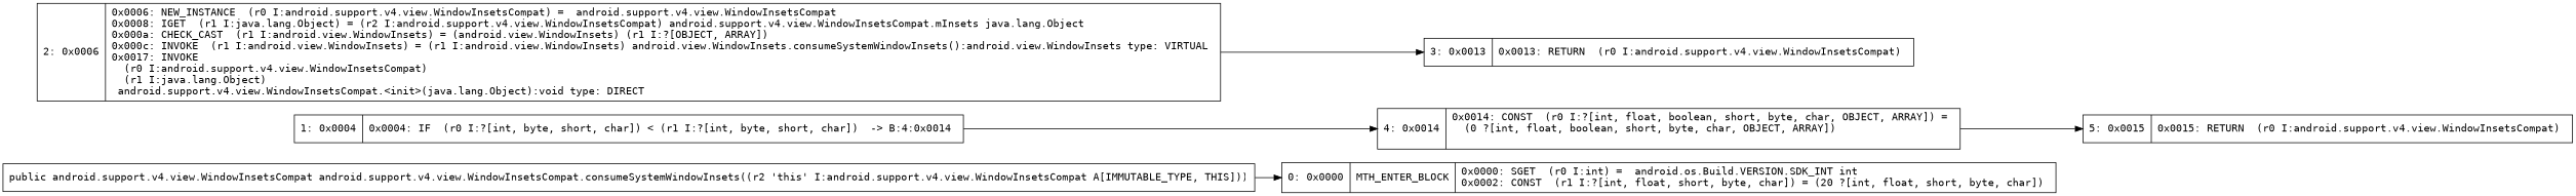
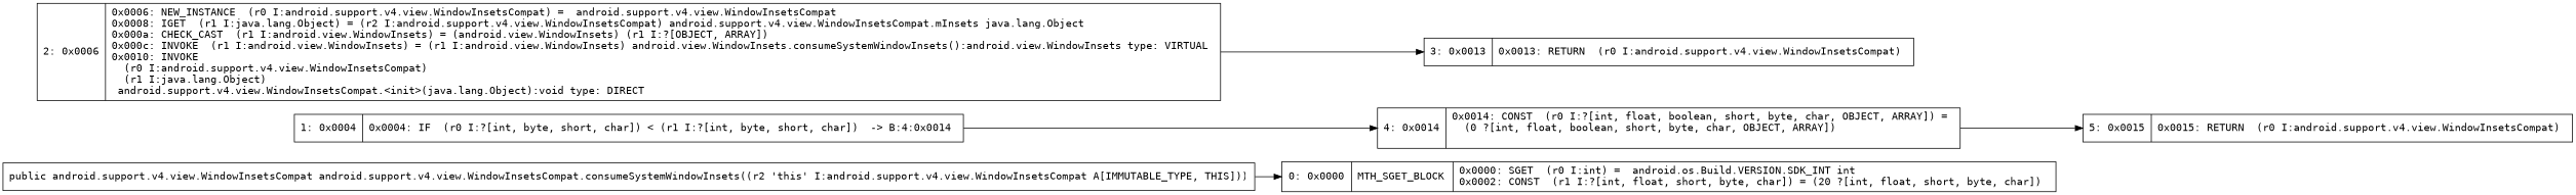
  digraph {
    fontname="DejaVu Sans Mono"
    rankdir=LR
    node [fontname="DejaVu Sans Mono" shape=record]
    edge [fontname="DejaVu Sans Mono"]
-   n1 [label="{0\:\ 0x0000|MTH_ENTER_BLOCK\l|0x0000: SGET  (r0 I:int) =  android.os.Build.VERSION.SDK_INT int \l0x0002: CONST  (r1 I:?[int, float, short, byte, char]) = (20 ?[int, float, short, byte, char]) \l}"]
+   n1 [label="{0\:\ 0x0000|MTH_SGET_BLOCK\l|0x0000: SGET  (r0 I:int) =  android.os.Build.VERSION.SDK_INT int \l0x0002: CONST  (r1 I:?[int, float, short, byte, char]) = (20 ?[int, float, short, byte, char]) \l}"]
    n2 [label="{1\:\ 0x0004|0x0004: IF  (r0 I:?[int, byte, short, char]) \< (r1 I:?[int, byte, short, char])  \-\> B:4:0x0014 \l}"]
    n3 [label="{4\:\ 0x0014|0x0014: CONST  (r0 I:?[int, float, boolean, short, byte, char, OBJECT, ARRAY]) = \l  (0 ?[int, float, boolean, short, byte, char, OBJECT, ARRAY])\l \l}"]
-   n4 [label="{2\:\ 0x0006|0x0006: NEW_INSTANCE  (r0 I:android.support.v4.view.WindowInsetsCompat) =  android.support.v4.view.WindowInsetsCompat \l0x0008: IGET  (r1 I:java.lang.Object) = (r2 I:android.support.v4.view.WindowInsetsCompat) android.support.v4.view.WindowInsetsCompat.mInsets java.lang.Object \l0x000a: CHECK_CAST  (r1 I:android.view.WindowInsets) = (android.view.WindowInsets) (r1 I:?[OBJECT, ARRAY]) \l0x000c: INVOKE  (r1 I:android.view.WindowInsets) = (r1 I:android.view.WindowInsets) android.view.WindowInsets.consumeSystemWindowInsets():android.view.WindowInsets type: VIRTUAL \l0x0017: INVOKE  \l  (r0 I:android.support.v4.view.WindowInsetsCompat)\l  (r1 I:java.lang.Object)\l android.support.v4.view.WindowInsetsCompat.\<init\>(java.lang.Object):void type: DIRECT \l}"]
+   n4 [label="{2\:\ 0x0006|0x0006: NEW_INSTANCE  (r0 I:android.support.v4.view.WindowInsetsCompat) =  android.support.v4.view.WindowInsetsCompat \l0x0008: IGET  (r1 I:java.lang.Object) = (r2 I:android.support.v4.view.WindowInsetsCompat) android.support.v4.view.WindowInsetsCompat.mInsets java.lang.Object \l0x000a: CHECK_CAST  (r1 I:android.view.WindowInsets) = (android.view.WindowInsets) (r1 I:?[OBJECT, ARRAY]) \l0x000c: INVOKE  (r1 I:android.view.WindowInsets) = (r1 I:android.view.WindowInsets) android.view.WindowInsets.consumeSystemWindowInsets():android.view.WindowInsets type: VIRTUAL \l0x0010: INVOKE  \l  (r0 I:android.support.v4.view.WindowInsetsCompat)\l  (r1 I:java.lang.Object)\l android.support.v4.view.WindowInsetsCompat.\<init\>(java.lang.Object):void type: DIRECT \l}"]
    n5 [label="{3\:\ 0x0013|0x0013: RETURN  (r0 I:android.support.v4.view.WindowInsetsCompat) \l}"]
    n6 [label="{5\:\ 0x0015|0x0015: RETURN  (r0 I:android.support.v4.view.WindowInsetsCompat) \l}"]
    n7 [label="{public android.support.v4.view.WindowInsetsCompat android.support.v4.view.WindowInsetsCompat.consumeSystemWindowInsets((r2 'this' I:android.support.v4.view.WindowInsetsCompat A[IMMUTABLE_TYPE, THIS])) }"]
    n2 -> n3
    n3 -> n6
    n4 -> n5
    n7 -> n1
  }
